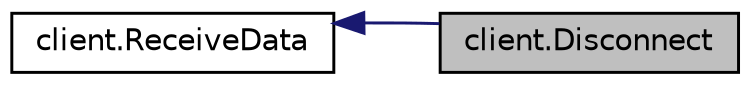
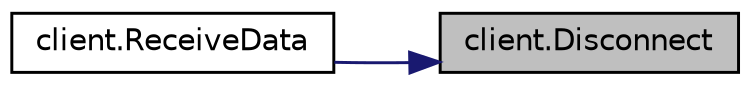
  digraph {
    rankdir=RL
    node [color=black fontname=Helvetica fontsize=10 shape=record style=filled]
    n1 [fillcolor=grey75 fontcolor=black height=0.2 label="client.Disconnect" width=0.4]
    n2 [fillcolor=white height=0.2 label="client.ReceiveData" width=0.4]
-   n2 -> n1 [color=midnightblue dir=back fontname=Helvetica fontsize=10 labelfontname=Helvetica labelfontsize=10 style=solid]
+   n1 -> n2 [color=midnightblue dir=back fontname=Helvetica fontsize=10 labelfontname=Helvetica labelfontsize=10 style=solid]
  }
